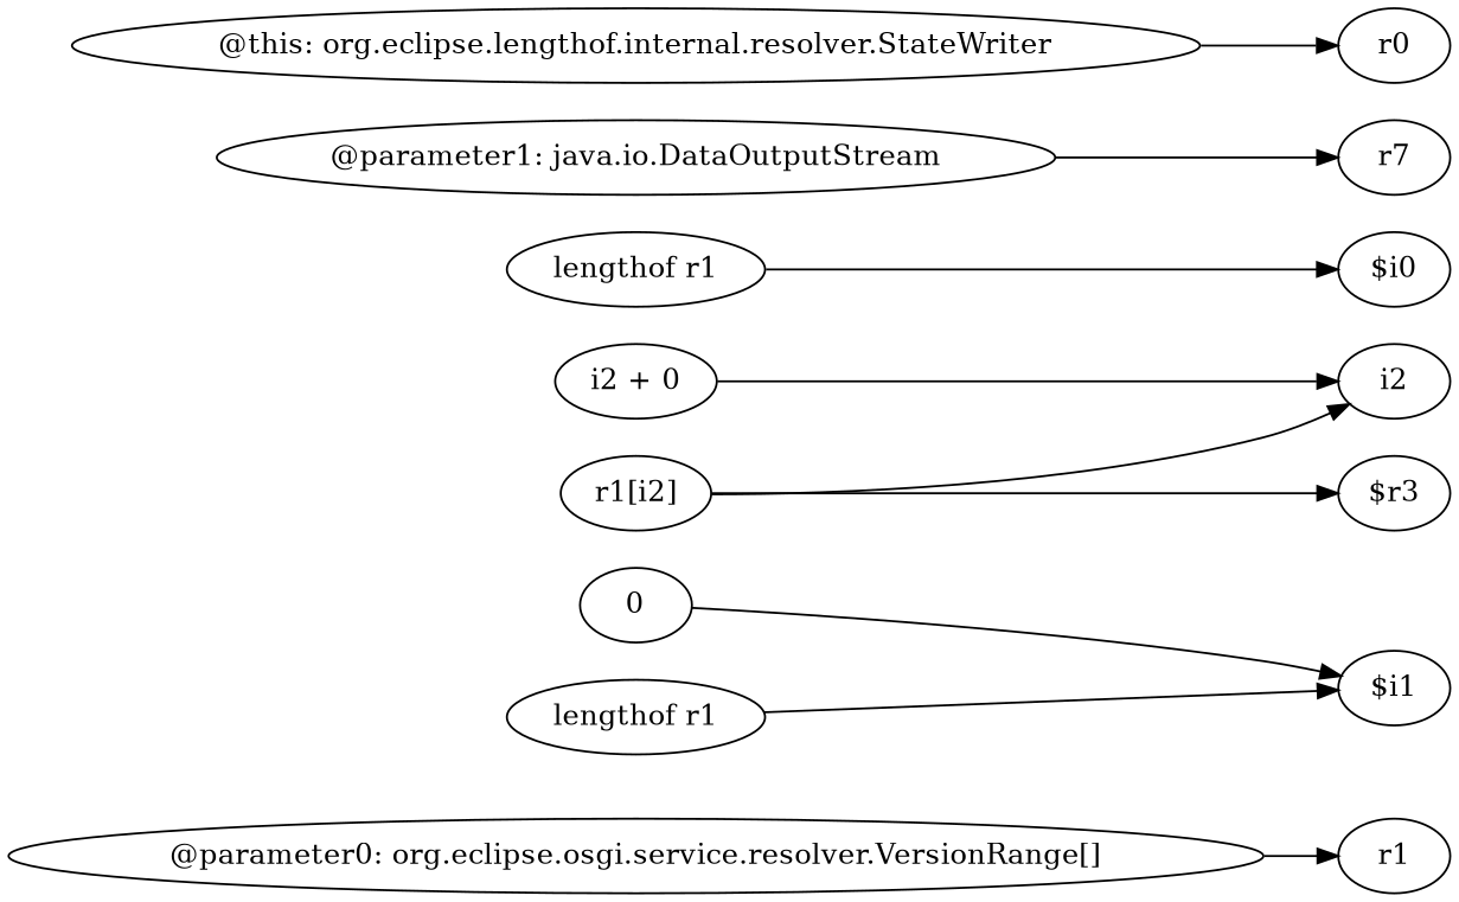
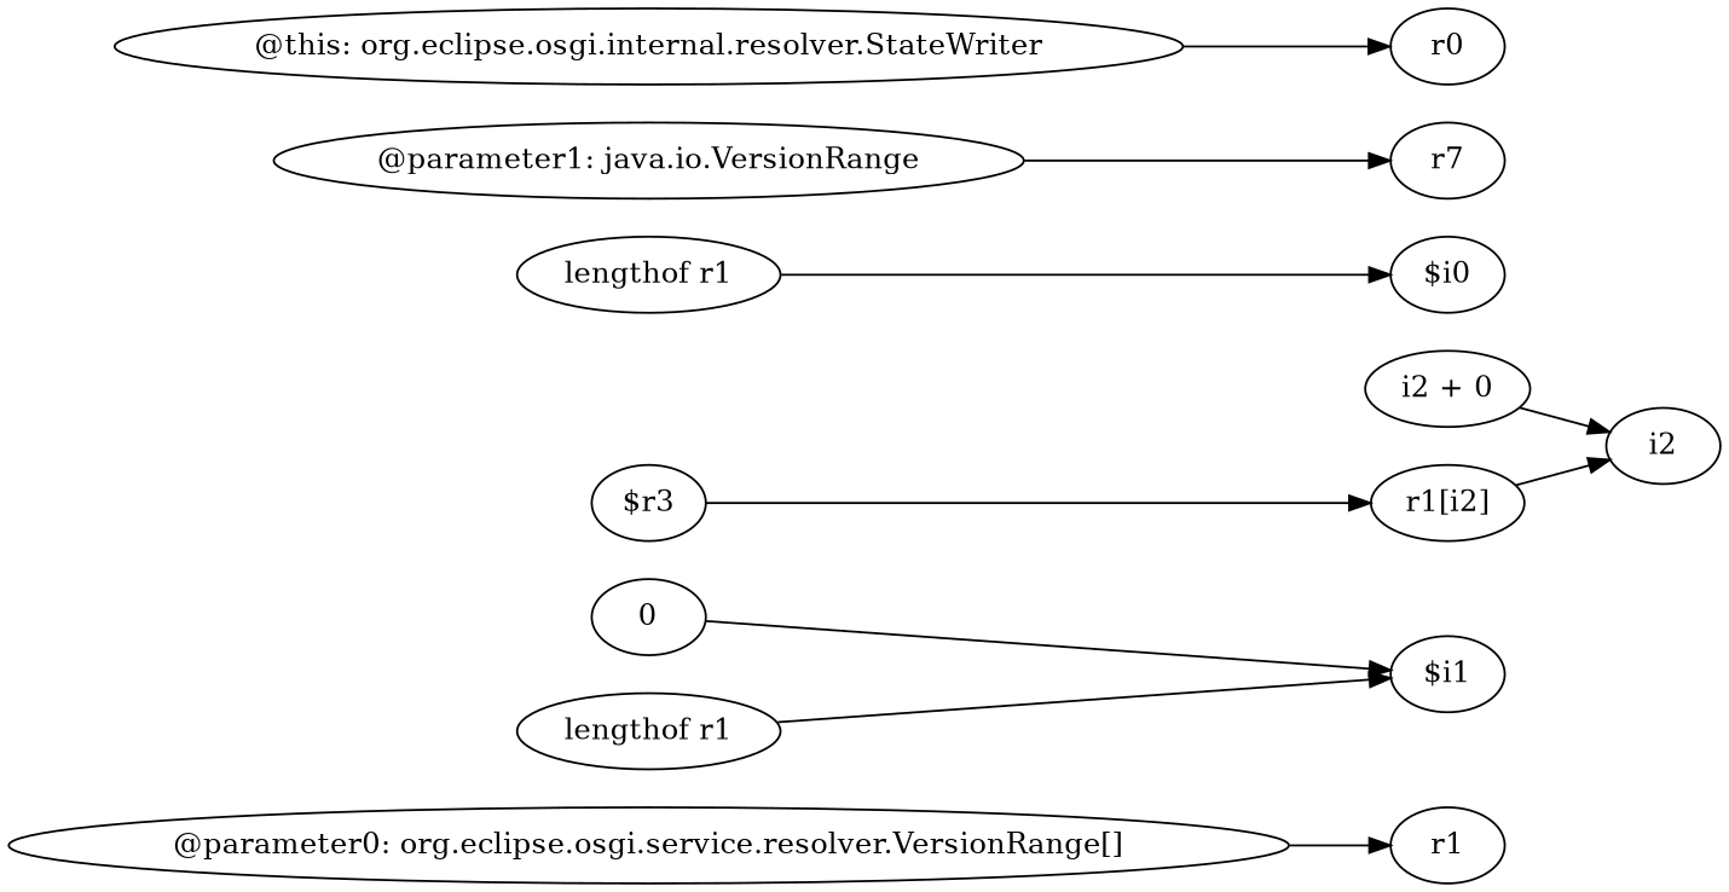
  digraph {
    rankdir=LR
    n1 [label="@parameter0: org.eclipse.osgi.service.resolver.VersionRange[]"]
    n2 [label=r1]
    n3 [label=0]
    n4 [label="$i1"]
    n5 [label=i2]
    n6 [label="lengthof r1"]
    n7 [label="$i0"]
    n8 [label="i2 + 0"]
    n9 [label="r1[i2]"]
    n10 [label="$r3"]
-   n11 [label="@parameter1: java.io.DataOutputStream"]
+   n11 [label="@parameter1: java.io.VersionRange"]
    n12 [label=r7]
    n13 [label="lengthof r1"]
-   n14 [label="@this: org.eclipse.lengthof.internal.resolver.StateWriter"]
+   n14 [label="@this: org.eclipse.osgi.internal.resolver.StateWriter"]
    n15 [label=r0]
    n1 -> n2
    n3 -> n4
    n6 -> n7
    n8 -> n5
    n9 -> n5
-   n9 -> n10
+   n10 -> n9
    n11 -> n12
    n13 -> n4
    n14 -> n15
  }
